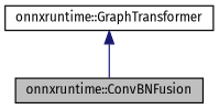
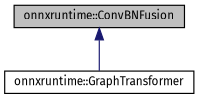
  digraph {
    fontname="Fira Sans"
    node [color=black fontname="Fira Sans" fontsize=10 shape=record style=filled]
    n1 [fillcolor=grey75 fontcolor=black height=0.2 label="onnxruntime::ConvBNFusion" width=0.4]
    n2 [fillcolor=white height=0.2 label="onnxruntime::GraphTransformer" width=0.4]
-   n2 -> n1 [color=midnightblue dir=back fontname="Fira Sans" fontsize=10 labelfontname=Helvetica labelfontsize=10 style=solid]
+   n1 -> n2 [color=midnightblue dir=back fontname="Fira Sans" fontsize=10 labelfontname=Helvetica labelfontsize=10 style=solid]
  }
